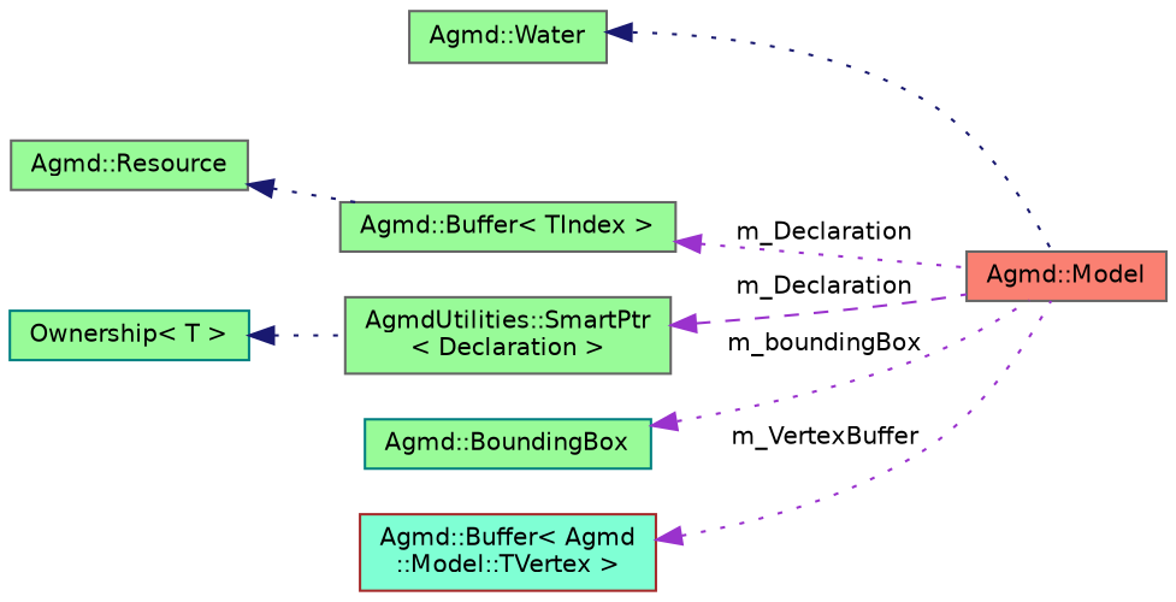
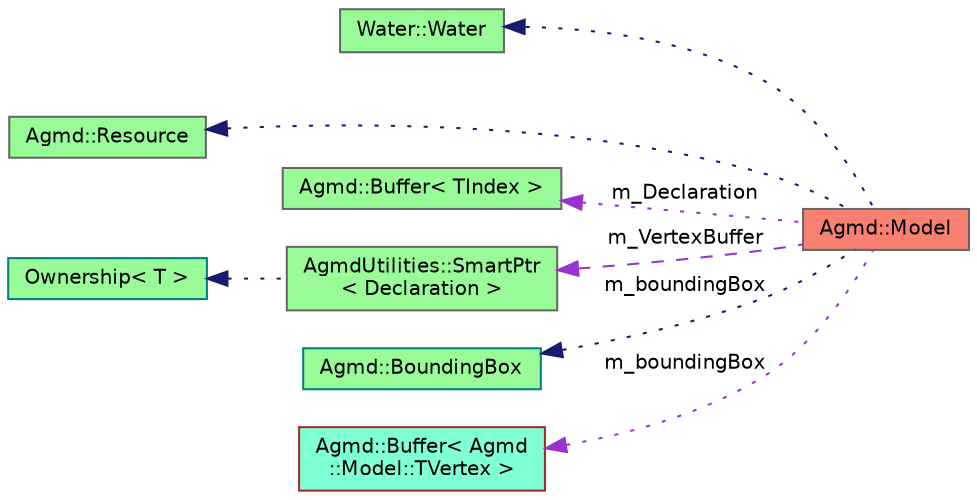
  digraph {
    rankdir=LR
    node [color=gray40 fillcolor=palegreen fontname=Helvetica fontsize=10 shape=record style=filled]
    edge [color=darkorchid3 dir=back fontname=Helvetica fontsize=10 labelfontname=Helvetica labelfontsize=10 style=dotted]
-   n1 [fontcolor=black height=0.2 label="Agmd::Water" width=0.4]
+   n1 [fontcolor=black height=0.2 label="Water::Water" width=0.4]
    n2 [fillcolor=salmon height=0.2 label="Agmd::Model" width=0.4]
    n3 [height=0.2 label="Agmd::Resource" width=0.4]
    n4 [height=0.2 label="AgmdUtilities::SmartPtr\l\< Declaration \>" width=0.4]
    n5 [color=teal height=0.2 label="Ownership\< T \>" width=0.4]
    n6 [height=0.2 label="Agmd::Buffer\< TIndex \>" width=0.4]
    n7 [color=teal height=0.2 label="Agmd::BoundingBox" width=0.4]
    n8 [color=brown fillcolor=aquamarine height=0.2 label="Agmd::Buffer\< Agmd\l::Model::TVertex \>" width=0.4]
    n1 -> n2 [color=midnightblue]
-   n3 -> n6 [color=midnightblue]
-   n4 -> n2 [label=" m_Declaration" style=dashed]
+   n3 -> n2 [color=midnightblue]
+   n4 -> n2 [label=" m_VertexBuffer" style=dashed]
    n5 -> n4 [color=midnightblue]
    n6 -> n2 [label=" m_Declaration"]
-   n7 -> n2 [label=" m_boundingBox"]
-   n8 -> n2 [label=" m_VertexBuffer"]
+   n7 -> n2 [color=midnightblue label=" m_boundingBox"]
+   n8 -> n2 [label=" m_boundingBox"]
  }
